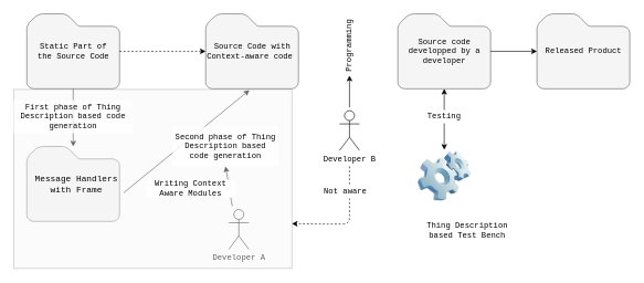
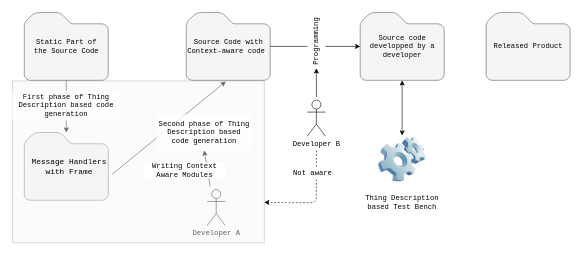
  <mxCell id="0" />
  <mxCell id="1" parent="0" />
  <mxCell id="2" value="" style="shadow=0;dashed=0;html=1;strokeColor=#666666;shape=mxgraph.mscae.enterprise.folder;fillColor=#f5f5f5;fontFamily=Courier New;fontSize=12;fontColor=#000000;align=center;" parent="1" vertex="1"><mxGeometry x="40" y="220" width="140" height="113" as="geometry" /></mxCell>
  <mxCell id="3" value="" style="endArrow=classic;html=1;strokeColor=#000000;strokeWidth=1;fontFamily=Courier New;fontSize=12;fontColor=#000000;entryX=0.5;entryY=1;" parent="1" target="13" edge="1"><mxGeometry width="50" height="50" relative="1" as="geometry"><mxPoint x="350" y="310" as="sourcePoint" /><mxPoint x="250" y="300" as="targetPoint" /></mxGeometry></mxCell>
  <mxCell id="4" value="Developer A" style="shape=umlActor;verticalLabelPosition=bottom;labelBackgroundColor=#ffffff;verticalAlign=top;html=1;strokeColor=#000000;strokeWidth=1;fillColor=#ffffff;fontFamily=Courier New;fontSize=12;fontColor=#000000;align=center;" parent="1" vertex="1"><mxGeometry x="345" y="315" width="30" height="60" as="geometry" /></mxCell>
  <mxCell id="5" value="" style="endArrow=classic;html=1;strokeColor=#000000;strokeWidth=1;fontFamily=Courier New;fontSize=12;fontColor=#000000;exitX=1.043;exitY=0.619;exitPerimeter=0;entryX=0.471;entryY=1.018;entryPerimeter=0;" parent="1" source="2" target="10" edge="1"><mxGeometry width="50" height="50" relative="1" as="geometry"><mxPoint x="220" y="290" as="sourcePoint" /><mxPoint x="270" y="240" as="targetPoint" /></mxGeometry></mxCell>
  <mxCell id="6" value="" style="endArrow=classic;html=1;strokeColor=#000000;strokeWidth=1;fontFamily=Courier New;fontSize=12;fontColor=#000000;exitX=0.5;exitY=1;exitPerimeter=0;" parent="1" source="8" edge="1"><mxGeometry width="50" height="50" relative="1" as="geometry"><mxPoint x="220" y="220" as="sourcePoint" /><mxPoint x="110" y="220" as="targetPoint" /></mxGeometry></mxCell>
  <mxCell id="7" value="" style="rounded=0;whiteSpace=wrap;html=1;strokeColor=#666666;strokeWidth=1;fillColor=#f5f5f5;fontFamily=Courier New;fontSize=12;fontColor=#000000;align=center;opacity=40;" parent="1" vertex="1"><mxGeometry x="20" y="134" width="420" height="270" as="geometry" /></mxCell>
  <mxCell id="8" value="Static Part of&lt;div&gt;the Source Code&lt;/div&gt;" style="shadow=0;dashed=0;html=1;strokeColor=#666666;shape=mxgraph.mscae.enterprise.folder;fillColor=#f5f5f5;fontFamily=Courier New;fontSize=12;fontColor=#000000;align=center;" parent="1" vertex="1"><mxGeometry x="40" y="20" width="140" height="113" as="geometry" /></mxCell>
  <mxCell id="9" value="First phase of Thing Description based code generation" style="text;html=1;strokeColor=none;fillColor=#ffffff;align=center;verticalAlign=middle;whiteSpace=wrap;fontFamily=Courier New;fontSize=12;fontColor=#000000;opacity=80;" parent="1" vertex="1"><mxGeometry x="20" y="150" width="180" height="50" as="geometry" /></mxCell>
  <mxCell id="10" value="Source Code with&lt;div&gt;Context-aware code&amp;nbsp;&lt;/div&gt;" style="shadow=0;dashed=0;html=1;strokeColor=#666666;shape=mxgraph.mscae.enterprise.folder;fillColor=#f5f5f5;fontFamily=Courier New;fontSize=12;fontColor=#000000;align=center;" parent="1" vertex="1"><mxGeometry x="310" y="20" width="140" height="113" as="geometry" /></mxCell>
  <mxCell id="11" value="Source code&lt;div&gt;developped by a&lt;/div&gt;&lt;div&gt;developer&lt;/div&gt;" style="shadow=0;dashed=0;html=1;strokeColor=#666666;shape=mxgraph.mscae.enterprise.folder;fillColor=#f5f5f5;fontFamily=Courier New;fontSize=12;fontColor=#000000;align=center;" parent="1" vertex="1"><mxGeometry x="600" y="20" width="140" height="113" as="geometry" /></mxCell>
- <mxCell id="12" value="" style="endArrow=classic;html=1;strokeColor=#000000;strokeWidth=1;fontFamily=Courier New;fontSize=12;fontColor=#000000;dashed=1;" parent="1" source="8" target="10" edge="1"><mxGeometry width="50" height="50" relative="1" as="geometry"><mxPoint x="190" y="90" as="sourcePoint" /><mxPoint x="240" y="40" as="targetPoint" /></mxGeometry></mxCell>
  <mxCell id="13" value="Second phase of Thing Description based code generation" style="text;html=1;strokeColor=none;fillColor=#ffffff;align=center;verticalAlign=middle;whiteSpace=wrap;fontFamily=Courier New;fontSize=12;fontColor=#000000;opacity=80;" parent="1" vertex="1"><mxGeometry x="260" y="190" width="160" height="60" as="geometry" /></mxCell>
+ <mxCell id="14" value="" style="endArrow=classic;html=1;strokeColor=#000000;strokeWidth=1;fontFamily=Courier New;fontSize=12;fontColor=#000000;" parent="1" source="10" target="11" edge="1"><mxGeometry width="50" height="50" relative="1" as="geometry"><mxPoint x="470" y="130" as="sourcePoint" /><mxPoint x="520" y="80" as="targetPoint" /></mxGeometry></mxCell>
  <mxCell id="15" value="" style="endArrow=classic;startArrow=classic;html=1;strokeColor=#000000;strokeWidth=1;fontFamily=Courier New;fontSize=12;fontColor=#000000;exitX=0.5;exitY=0;" parent="1" source="16" target="11" edge="1"><mxGeometry width="50" height="50" relative="1" as="geometry"><mxPoint x="620" y="215" as="sourcePoint" /><mxPoint x="670" y="165" as="targetPoint" /></mxGeometry></mxCell>
  <mxCell id="16" value="" style="image;html=1;labelBackgroundColor=#ffffff;image=img/lib/clip_art/computers/Software_128x128.png;strokeColor=#000000;strokeWidth=1;fillColor=#ffffff;fontFamily=Courier New;fontSize=12;fontColor=#000000;align=center;" parent="1" vertex="1"><mxGeometry x="630" y="225" width="80" height="80" as="geometry" /></mxCell>
- <mxCell id="17" value="Thing Description based Test Bench" style="text;html=1;strokeColor=none;fillColor=none;align=center;verticalAlign=middle;whiteSpace=wrap;fontFamily=Courier New;fontSize=12;fontColor=#000000;" parent="1" vertex="1"><mxGeometry x="640" y="317" width="130" height="60" as="geometry" /></mxCell>
- <mxCell id="18" value="Testing" style="text;html=1;strokeColor=none;fillColor=#ffffff;align=center;verticalAlign=middle;whiteSpace=wrap;fontFamily=Courier New;fontSize=12;fontColor=#000000;" parent="1" vertex="1"><mxGeometry x="650" y="165" width="40" height="20" as="geometry" /></mxCell>
+ <mxCell id="17" value="Thing Description based Test Bench" style="text;html=1;strokeColor=none;fillColor=none;align=center;verticalAlign=middle;whiteSpace=wrap;fontFamily=Courier New;fontSize=12;fontColor=#000000;" parent="1" vertex="1"><mxGeometry x="605" y="307" width="130" height="60" as="geometry" /></mxCell>
  <mxCell id="19" value="Released Product" style="shadow=0;dashed=0;html=1;strokeColor=#666666;shape=mxgraph.mscae.enterprise.folder;fillColor=#f5f5f5;fontFamily=Courier New;fontSize=12;fontColor=#000000;align=center;" parent="1" vertex="1"><mxGeometry x="810" y="20" width="140" height="113" as="geometry" /></mxCell>
- <mxCell id="20" value="" style="endArrow=classic;html=1;strokeColor=#000000;strokeWidth=1;fontFamily=Courier New;fontSize=12;fontColor=#000000;" parent="1" source="11" target="19" edge="1"><mxGeometry width="50" height="50" relative="1" as="geometry"><mxPoint x="740" y="190" as="sourcePoint" /><mxPoint x="790" y="140" as="targetPoint" /></mxGeometry></mxCell>
  <mxCell id="21" value="Programming" style="text;html=1;strokeColor=none;fillColor=#ffffff;align=center;verticalAlign=middle;whiteSpace=wrap;fontFamily=Courier New;fontSize=12;fontColor=#000000;rotation=-90;" parent="1" vertex="1"><mxGeometry x="482" y="53" width="90" height="30" as="geometry" /></mxCell>
  <mxCell id="22" value="Developer B" style="shape=umlActor;verticalLabelPosition=bottom;labelBackgroundColor=#ffffff;verticalAlign=top;html=1;strokeColor=#000000;strokeWidth=1;fillColor=#ffffff;fontFamily=Courier New;fontSize=12;fontColor=#000000;align=center;" parent="1" vertex="1"><mxGeometry x="512" y="166" width="30" height="60" as="geometry" /></mxCell>
- <mxCell id="23" value="Writing Context Aware Modules" style="text;html=1;strokeColor=none;fillColor=#ffffff;align=center;verticalAlign=middle;whiteSpace=wrap;fontFamily=Courier New;fontSize=12;fontColor=#000000;" parent="1" vertex="1"><mxGeometry x="220" y="270" width="135" height="27" as="geometry" /></mxCell>
+ <mxCell id="23" value="Writing Context Aware Modules" style="text;html=1;strokeColor=none;fillColor=#ffffff;align=center;verticalAlign=middle;whiteSpace=wrap;fontFamily=Courier New;fontSize=12;fontColor=#000000;" parent="1" vertex="1"><mxGeometry x="240" y="270" width="135" height="27" as="geometry" /></mxCell>
  <mxCell id="24" value="" style="endArrow=classic;html=1;strokeColor=#000000;strokeWidth=1;fontFamily=Courier New;fontSize=12;fontColor=#000000;entryX=0;entryY=0.5;" parent="1" target="21" edge="1"><mxGeometry width="50" height="50" relative="1" as="geometry"><mxPoint x="527" y="161" as="sourcePoint" /><mxPoint x="496" y="151" as="targetPoint" /></mxGeometry></mxCell>
  <mxCell id="25" value="" style="edgeStyle=segmentEdgeStyle;endArrow=classic;html=1;strokeColor=#000000;strokeWidth=1;fontFamily=Courier New;fontSize=12;fontColor=#000000;dashed=1;entryX=1;entryY=0.75;" parent="1" target="7" edge="1"><mxGeometry width="50" height="50" relative="1" as="geometry"><mxPoint x="527" y="250" as="sourcePoint" /><mxPoint x="460" y="343" as="targetPoint" /><Array as="points"><mxPoint x="527" y="337" /><mxPoint x="487" y="337" /></Array></mxGeometry></mxCell>
  <mxCell id="26" value="Not aware" style="text;html=1;strokeColor=none;fillColor=#ffffff;align=center;verticalAlign=middle;whiteSpace=wrap;fontFamily=Courier New;fontSize=12;fontColor=#000000;" parent="1" vertex="1"><mxGeometry x="486" y="278" width="70" height="20" as="geometry" /></mxCell>
  <mxCell id="27" value="&lt;span&gt;Message Handlers&lt;/span&gt;&lt;div&gt;with Frame&lt;/div&gt;" style="text;html=1;strokeColor=none;fillColor=none;align=center;verticalAlign=middle;whiteSpace=wrap;fontFamily=Courier New;fontSize=13;fontColor=#000000;" vertex="1" parent="1"><mxGeometry x="50" y="247" width="130" height="60" as="geometry" /></mxCell>
